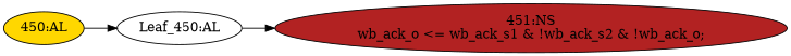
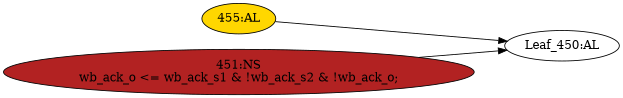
  strict digraph {
    rankdir=LR
    node [style=filled]
    edge [cond="[]" lineno=None]
    n1 [def_var="['wb_ack_o']" label="Leaf_450:AL" style=""]
-   n2 [ast="<pyverilog.vparser.ast.Always object at 0x7f7bca94a9d0>" clk_sens=True fillcolor=gold label="450:AL" sens="['wb_clk']" statements="[]" typ=Always use_var="['wb_ack_o', 'wb_ack_s1', 'wb_ack_s2']"]
+   n2 [ast="<pyverilog.vparser.ast.Always object at 0x7f7bca94a9d0>" clk_sens=True fillcolor=gold label="455:AL" sens="['wb_clk']" statements="[]" typ=Always use_var="['wb_ack_o', 'wb_ack_s1', 'wb_ack_s2']"]
    n3 [ast="<pyverilog.vparser.ast.NonblockingSubstitution object at 0x7f7bca9513d0>" fillcolor=firebrick label="451:NS\nwb_ack_o <= wb_ack_s1 & !wb_ack_s2 & !wb_ack_o;" statements="[<pyverilog.vparser.ast.NonblockingSubstitution object at 0x7f7bca9513d0>]" typ=NonblockingSubstitution]
    n2 -> n1
-   n1 -> n3
+   n3 -> n1
  }
